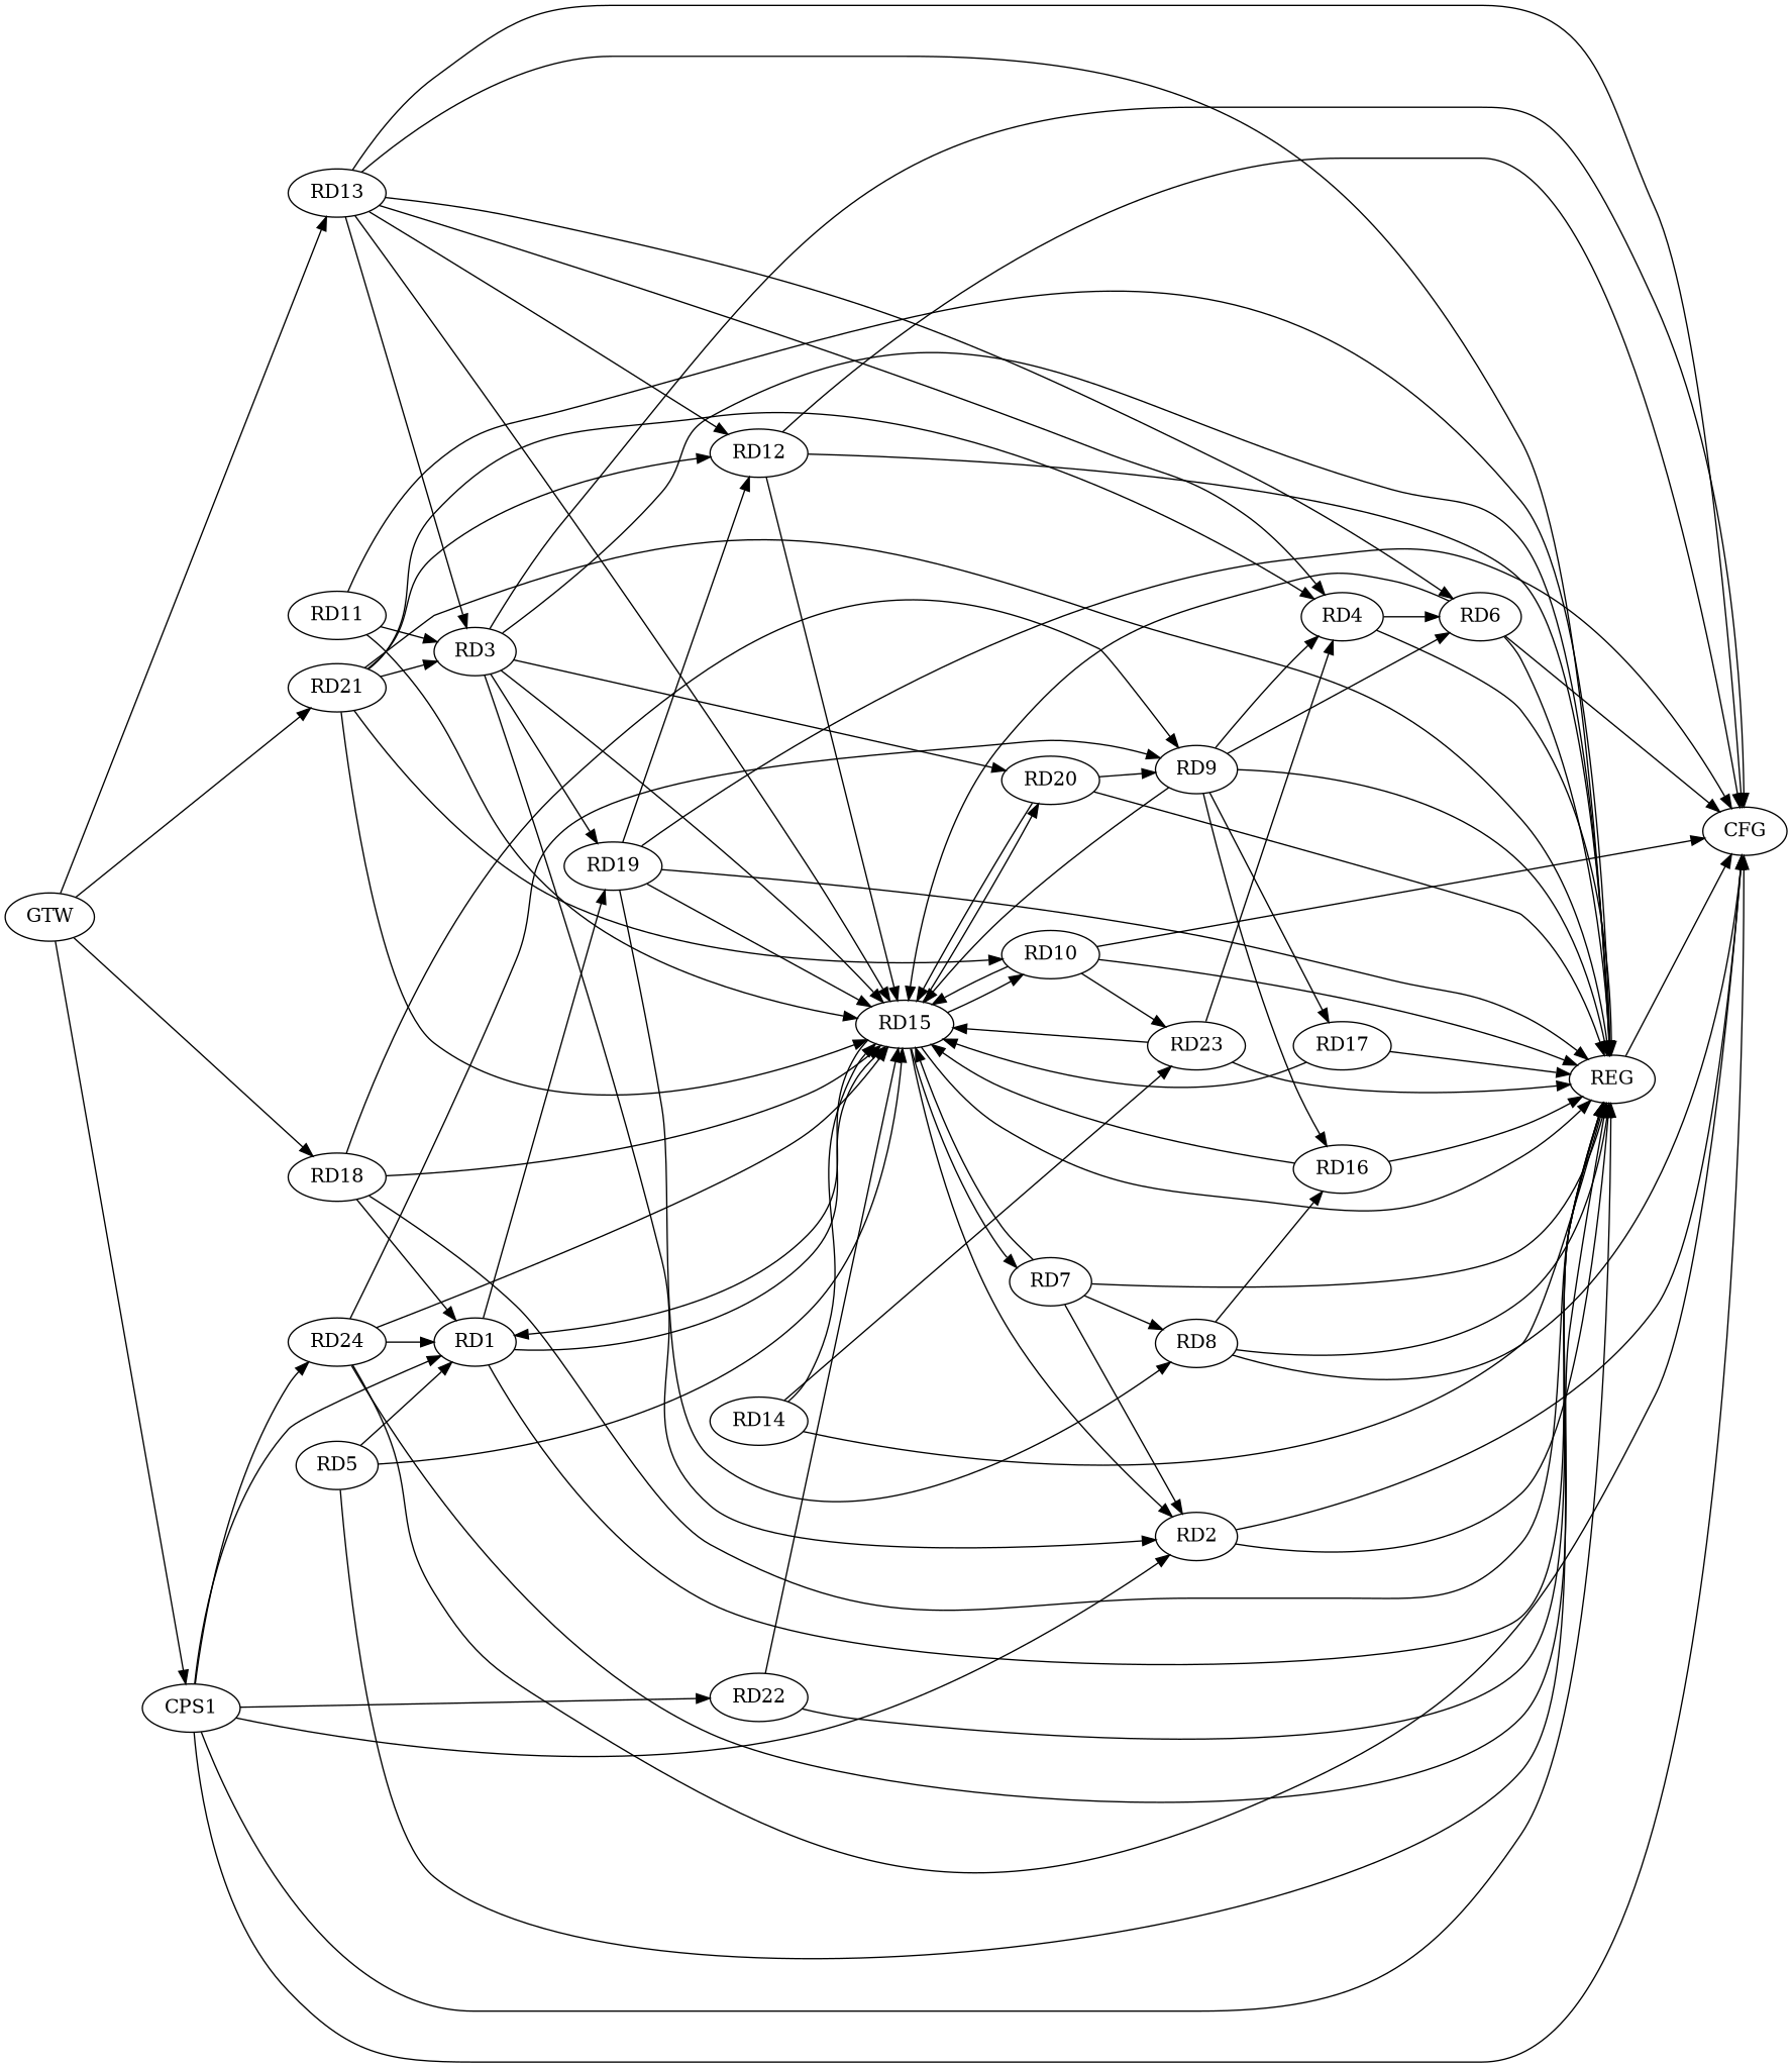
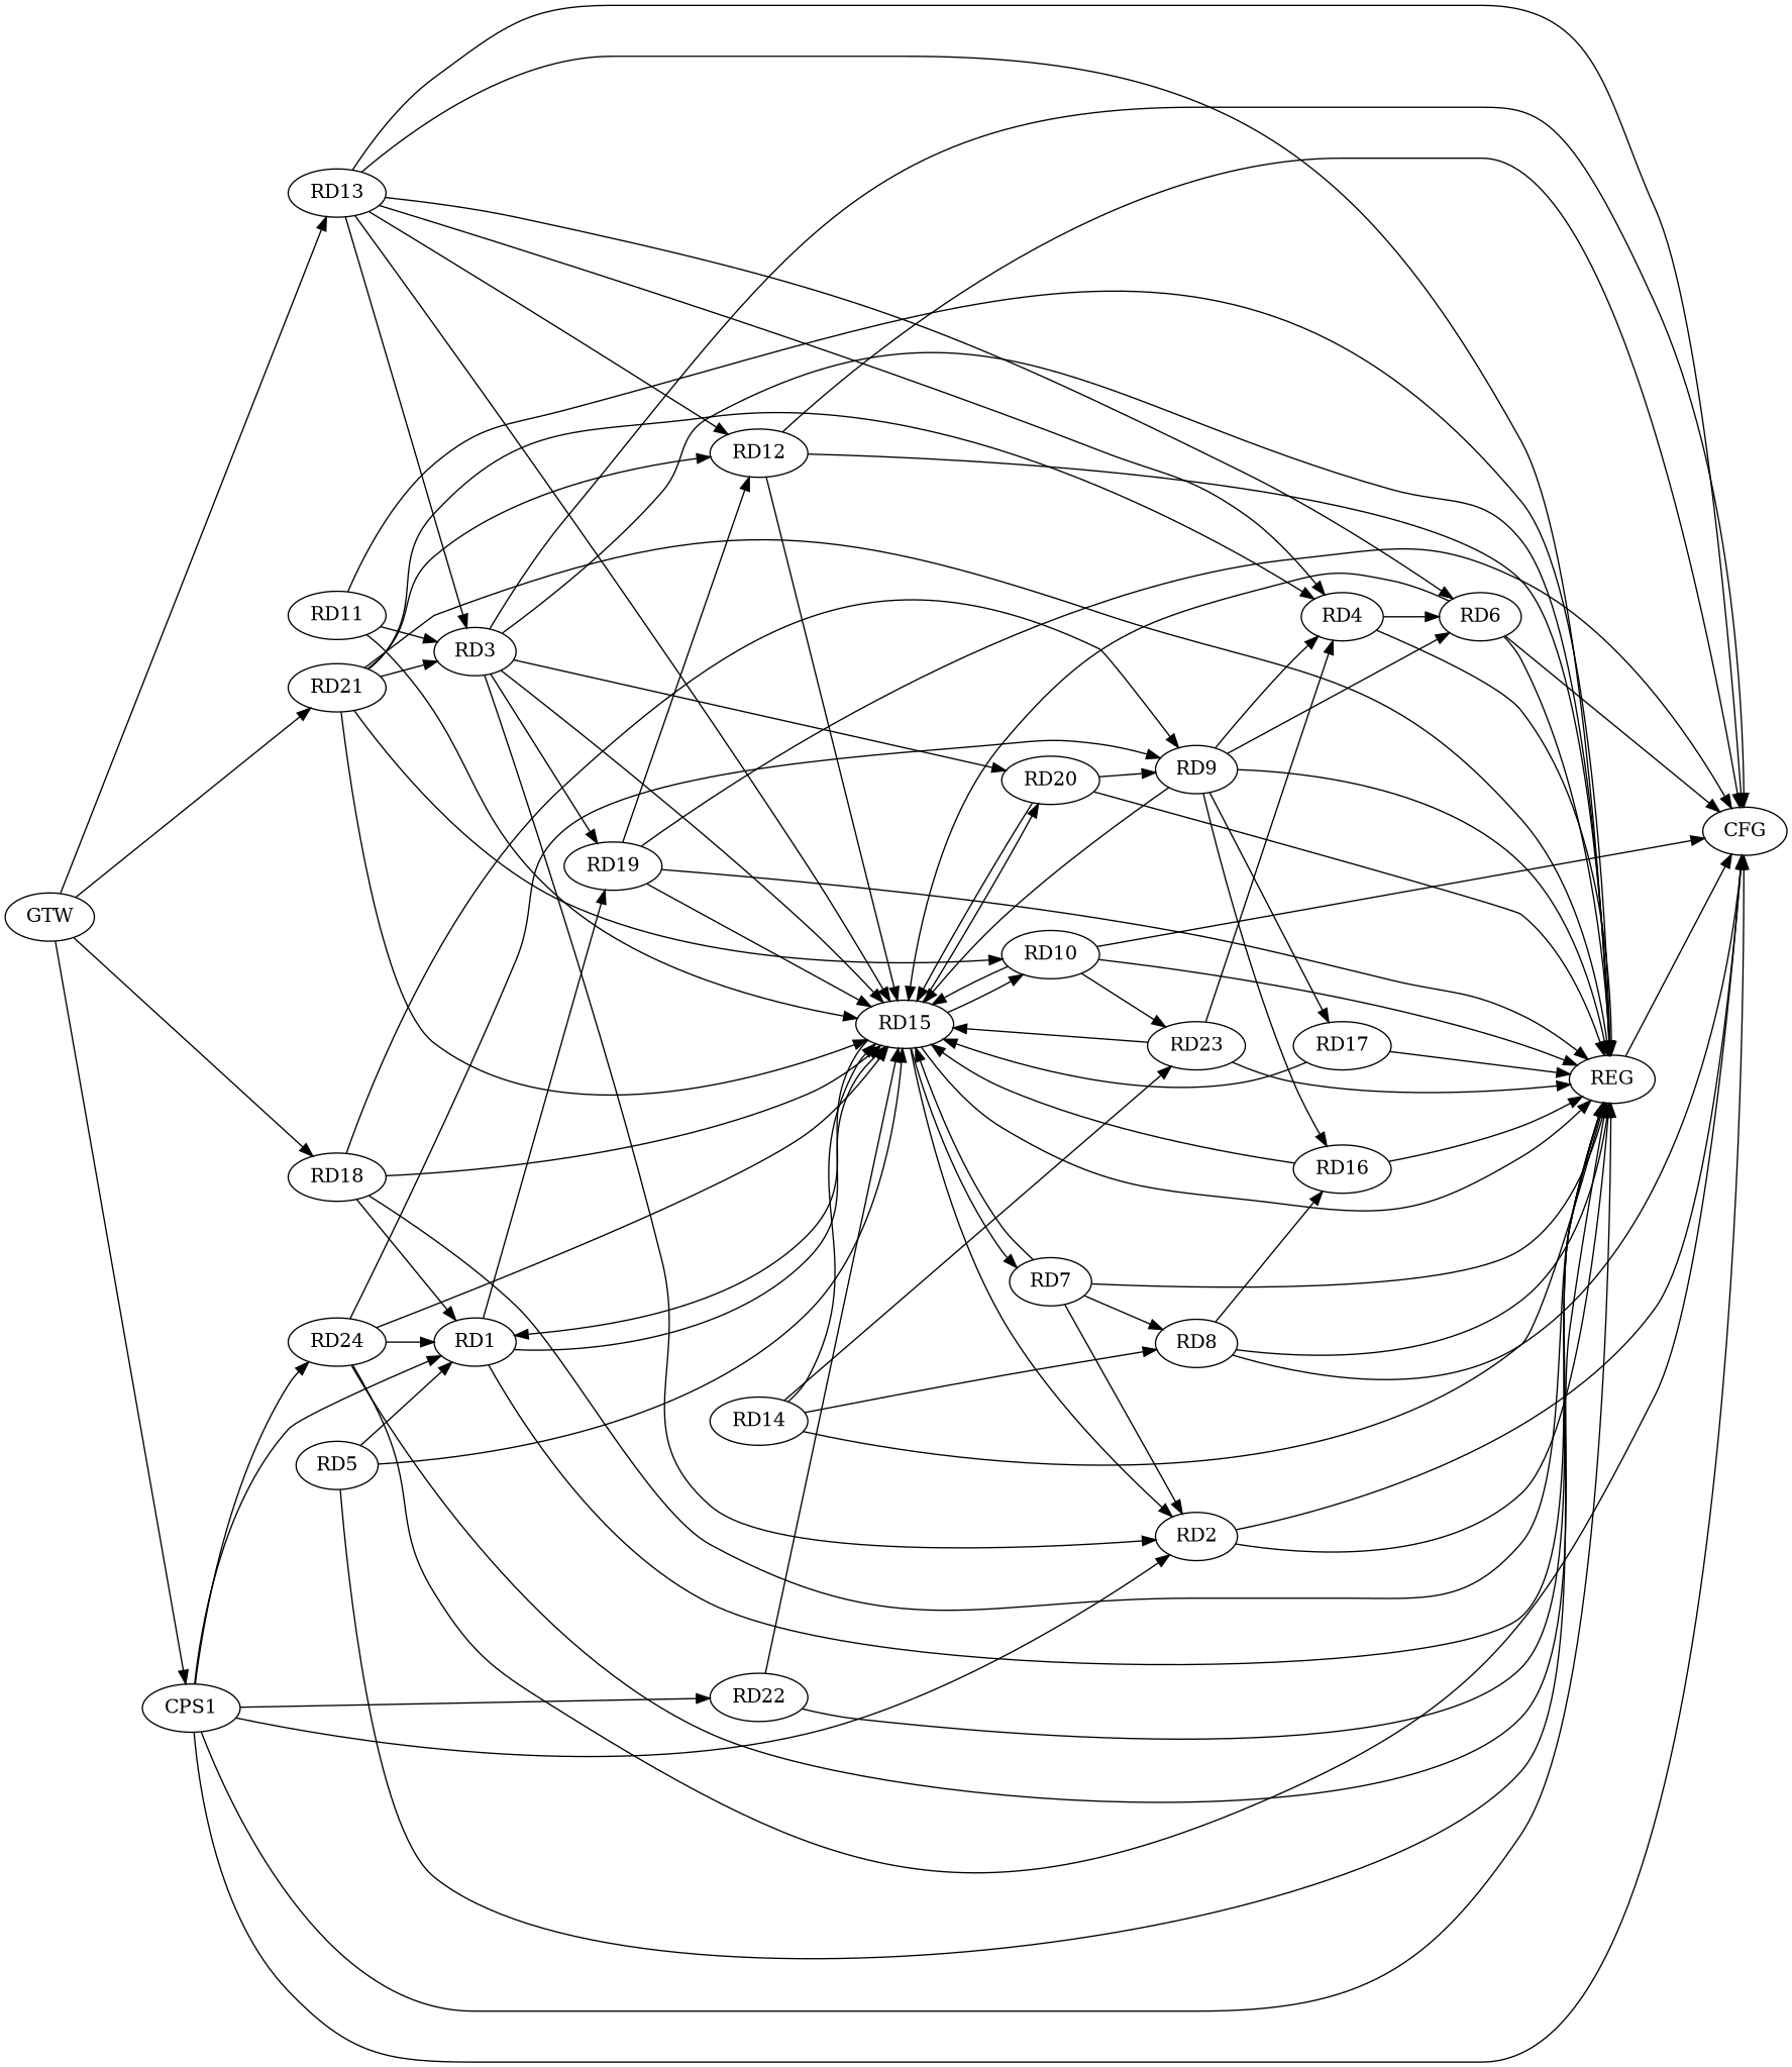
  strict digraph {
    rankdir=LR
    n1 [label=RD1]
    n2 [label=RD15]
    n3 [label=RD19]
    n4 [label=REG]
    n5 [label=RD2]
    n6 [label=RD20]
    n7 [label=RD7]
    n8 [label=RD10]
    n9 [label=CFG]
    n10 [label=RD12]
    n11 [label=RD3]
    n12 [label=RD9]
    n13 [label=RD4]
    n14 [label=RD6]
    n15 [label=RD5]
    n16 [label=RD8]
    n17 [label=RD16]
    n18 [label=RD17]
    n19 [label=RD23]
    n20 [label=RD11]
    n21 [label=RD13]
    n22 [label=RD14]
    n23 [label=RD18]
    n24 [label=RD21]
    n25 [label=RD22]
    n26 [label=RD24]
    n27 [label=CPS1]
    n28 [label=GTW]
    n1 -> n2
    n1 -> n3
    n1 -> n4
    n2 -> n1
    n2 -> n4
    n2 -> n5
    n2 -> n6
    n2 -> n7
    n2 -> n8
    n3 -> n2
    n3 -> n4
    n3 -> n9
    n3 -> n10
    n4 -> n9
    n5 -> n4
    n5 -> n9
    n6 -> n2
    n6 -> n4
    n6 -> n12
    n7 -> n2
    n7 -> n4
    n7 -> n5
    n7 -> n16
    n8 -> n2
    n8 -> n4
    n8 -> n9
    n8 -> n19
    n10 -> n2
    n10 -> n4
    n10 -> n9
    n11 -> n2
    n11 -> n3
    n11 -> n4
    n11 -> n5
    n11 -> n6
    n11 -> n9
    n12 -> n2
    n12 -> n4
    n12 -> n13
    n12 -> n14
    n12 -> n17
    n12 -> n18
    n13 -> n4
    n13 -> n14
    n14 -> n2
    n14 -> n4
    n14 -> n9
    n15 -> n1
    n15 -> n2
    n15 -> n4
    n16 -> n4
    n16 -> n9
    n16 -> n17
    n17 -> n2
    n17 -> n4
    n18 -> n2
    n18 -> n4
    n19 -> n2
    n19 -> n4
    n19 -> n13
    n20 -> n2
    n20 -> n4
    n20 -> n11
    n21 -> n2
    n21 -> n4
    n21 -> n9
    n21 -> n10
    n21 -> n11
    n21 -> n13
    n21 -> n14
    n22 -> n2
    n22 -> n4
-   n3 -> n16
+   n22 -> n16
    n22 -> n19
    n23 -> n1
    n23 -> n2
    n23 -> n4
    n23 -> n12
    n24 -> n2
    n24 -> n4
    n24 -> n8
    n24 -> n10
    n24 -> n11
    n24 -> n13
    n25 -> n2
    n25 -> n4
    n26 -> n1
    n26 -> n2
    n26 -> n4
    n26 -> n9
    n26 -> n12
    n27 -> n1
    n27 -> n4
    n27 -> n5
    n27 -> n9
    n27 -> n25
    n27 -> n26
    n28 -> n21
    n28 -> n23
    n28 -> n24
    n28 -> n27
  }
